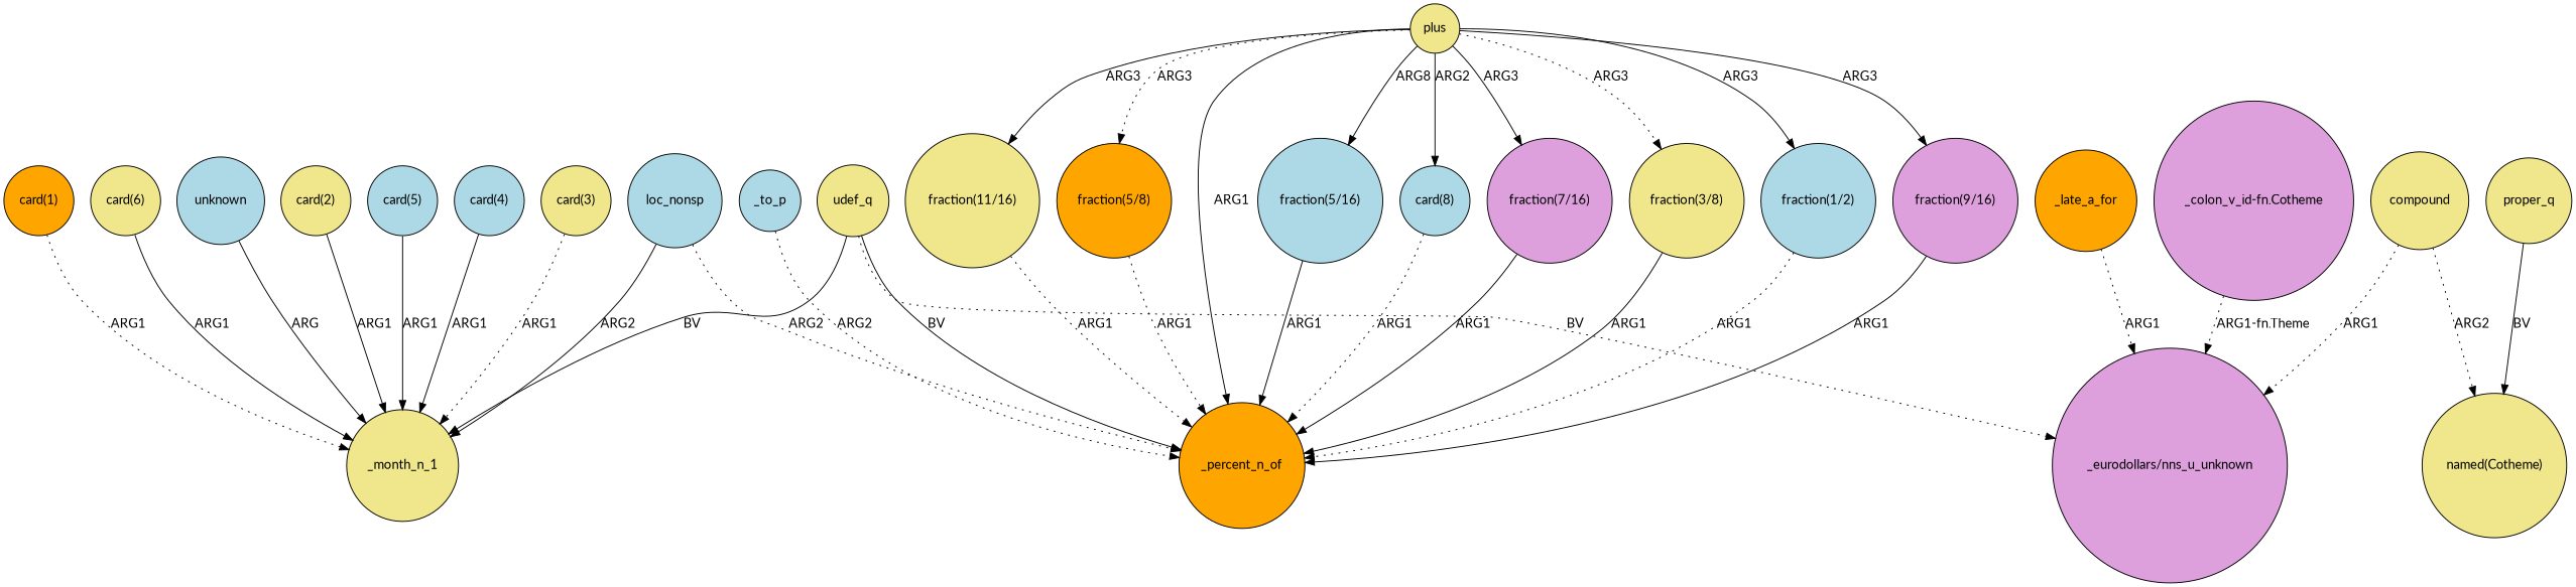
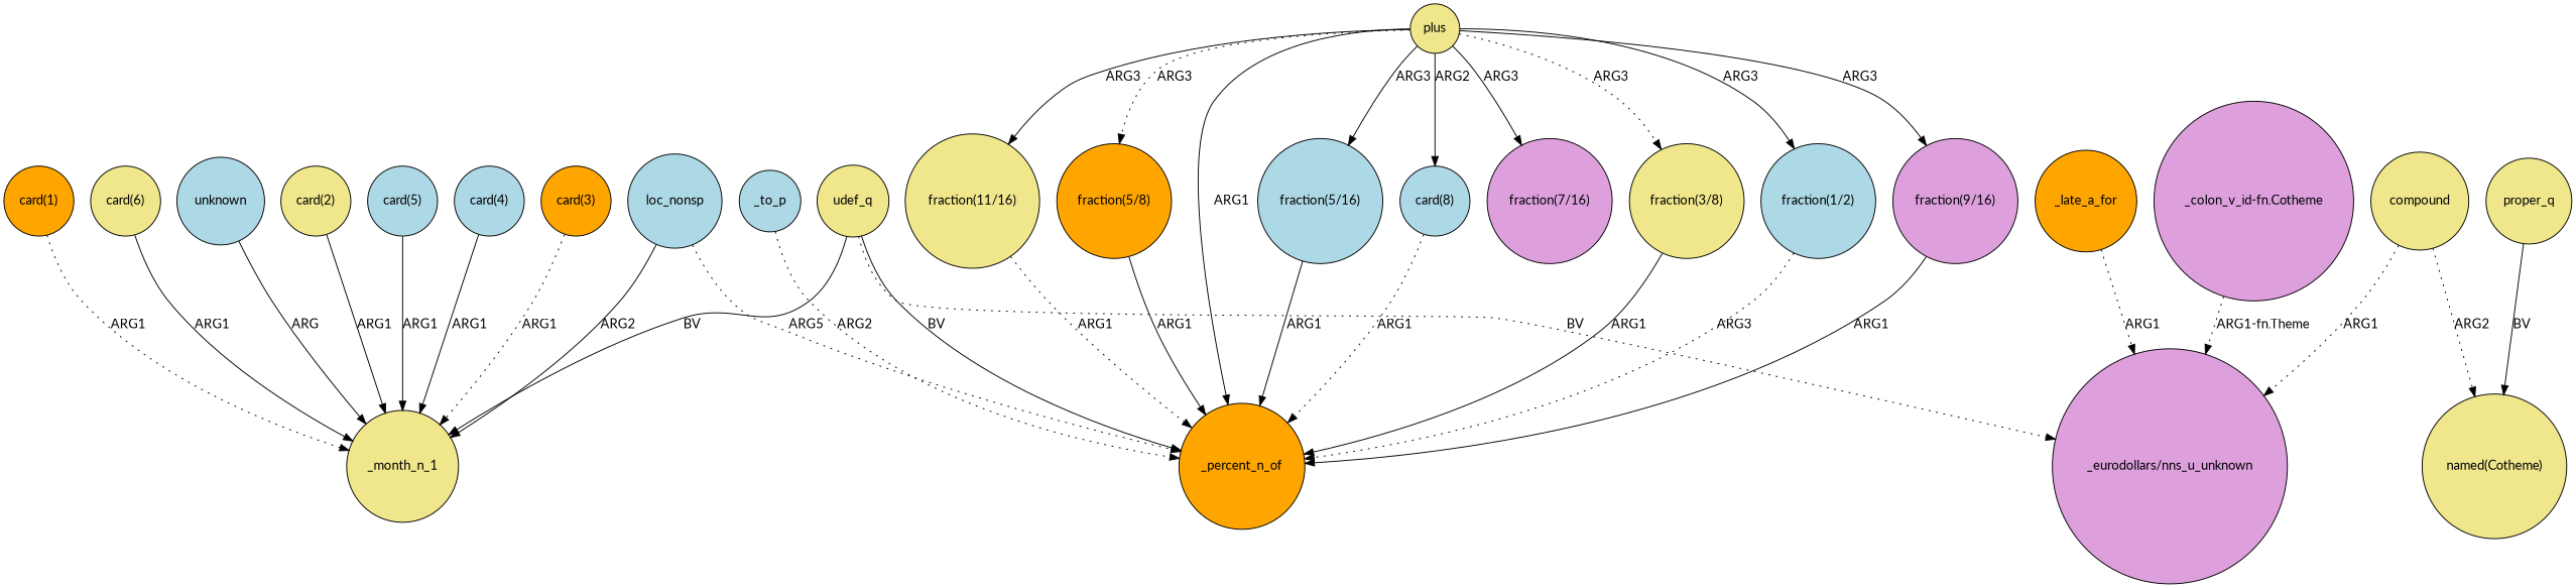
  digraph {
    fontname=Lato
    node [fillcolor=khaki fontname=Lato shape=circle style=filled]
    edge [fontname=Lato style=solid]
    udef_q
    _month_n_1
    _percent_n_of [fillcolor=orange]
    "_eurodollars/nns_u_unknown" [fillcolor=plum]
    plus
    "fraction(5/16)" [fillcolor=lightblue]
    "fraction(5/8)" [fillcolor=orange]
    "card(8)" [fillcolor=lightblue]
    "fraction(7/16)" [fillcolor=plum]
    "fraction(3/8)"
    "fraction(1/2)" [fillcolor=lightblue]
    "fraction(11/16)"
    "fraction(9/16)" [fillcolor=plum]
    "card(5)" [fillcolor=lightblue]
    compound
    n16 [label="named(Cotheme)"]
    "card(4)" [fillcolor=lightblue]
    _late_a_for [fillcolor=orange]
-   "card(3)"
+   "card(3)" [fillcolor=orange]
    _to_p [fillcolor=lightblue]
    "card(2)"
    loc_nonsp [fillcolor=lightblue]
    "card(1)" [fillcolor=orange]
    "_colon_v_id-fn.Cotheme" [fillcolor=plum]
    proper_q
    "card(6)"
    unknown [fillcolor=lightblue]
    udef_q -> _month_n_1 [label=BV]
    udef_q -> _percent_n_of [label=BV]
    udef_q -> "_eurodollars/nns_u_unknown" [label=BV style=dotted]
    plus -> _percent_n_of [label=ARG1]
-   plus -> "fraction(5/16)" [label=ARG8]
+   plus -> "fraction(5/16)" [label=ARG3]
    plus -> "fraction(5/8)" [label=ARG3 style=dotted]
    plus -> "card(8)" [label=ARG2]
    plus -> "fraction(7/16)" [label=ARG3]
    plus -> "fraction(3/8)" [label=ARG3 style=dotted]
    plus -> "fraction(1/2)" [label=ARG3]
    plus -> "fraction(11/16)" [label=ARG3]
    plus -> "fraction(9/16)" [label=ARG3]
    "fraction(5/16)" -> _percent_n_of [label=ARG1]
-   "fraction(5/8)" -> _percent_n_of [label=ARG1 style=dotted]
+   "fraction(5/8)" -> _percent_n_of [label=ARG1]
    "card(8)" -> _percent_n_of [label=ARG1 style=dotted]
-   "fraction(7/16)" -> _percent_n_of [label=ARG1]
    "fraction(3/8)" -> _percent_n_of [label=ARG1]
-   "fraction(1/2)" -> _percent_n_of [label=ARG1 style=dotted]
+   "fraction(1/2)" -> _percent_n_of [label=ARG3 style=dotted]
    "fraction(11/16)" -> _percent_n_of [label=ARG1 style=dotted]
    "fraction(9/16)" -> _percent_n_of [label=ARG1]
    "card(5)" -> _month_n_1 [label=ARG1]
    compound -> "_eurodollars/nns_u_unknown" [label=ARG1 style=dotted]
    compound -> n16 [label=ARG2 style=dotted]
    "card(4)" -> _month_n_1 [label=ARG1]
    _late_a_for -> "_eurodollars/nns_u_unknown" [label=ARG1 style=dotted]
    "card(3)" -> _month_n_1 [label=ARG1 style=dotted]
    _to_p -> _percent_n_of [label=ARG2 style=dotted]
    "card(2)" -> _month_n_1 [label=ARG1]
    loc_nonsp -> _month_n_1 [label=ARG2]
-   loc_nonsp -> _percent_n_of [label=ARG2 style=dotted]
+   loc_nonsp -> _percent_n_of [label=ARG5 style=dotted]
    "card(1)" -> _month_n_1 [label=ARG1 style=dotted]
    "_colon_v_id-fn.Cotheme" -> "_eurodollars/nns_u_unknown" [label="ARG1-fn.Theme" style=dotted]
    proper_q -> n16 [label=BV]
    "card(6)" -> _month_n_1 [label=ARG1]
    unknown -> _month_n_1 [label=ARG]
  }
